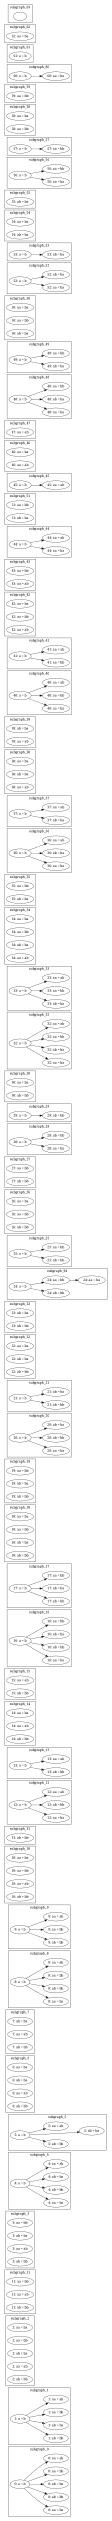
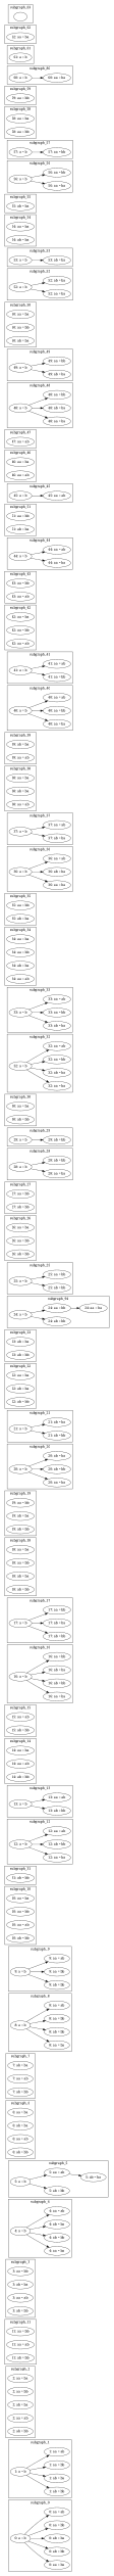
  digraph {
    fontname="Noto Serif"
    rankdir=LR
    node [fontname="Noto Serif" shape=ellipse]
    edge [fontname="Noto Serif"]
    "0: a = b"
    "0: aa = ba"
    "0: ab = bb"
    "0: ab = ba"
    "0: aa = bb"
    "0: aa = ab"
    "1: a = b"
    "1: ab = bb"
    "1: ab = ba"
    "1: aa = bb"
    "1: aa = ab"
    "2: aa = ba"
    "2: aa = bb"
    "2: ab = ba"
    "2: aa = ab"
    "2: ab = bb"
    "11: aa = bb"
    "11: aa = ab"
    "11: ab = bb"
    "3: aa = bb"
    "3: ab = ba"
    "3: aa = ab"
    "3: ab = bb"
    "4: a = b"
    "4: aa = ba"
    "4: ab = bb"
    "4: ab = ba"
    "4: aa = ab"
    "5: a = b"
    "5: ab = bb"
    "5: ab = ba"
    "5: aa = ab"
    "6: aa = ba"
    "6: ab = ba"
    "6: aa = ab"
    "6: ab = bb"
    "7: ab = ba"
    "7: aa = ab"
    "7: ab = bb"
    "8: a = b"
    "8: aa = ba"
    "8: ab = bb"
    "8: aa = bb"
    "8: aa = ab"
    "9: a = b"
    "9: ab = bb"
    "9: aa = bb"
    "9: aa = ab"
    "10: aa = ba"
    "10: aa = bb"
    "10: aa = ab"
    "10: ab = bb"
    "31: ab = bb"
    "12: a = b"
    "12: aa = ba"
    "12: ab = bb"
    "12: aa = ab"
    "13: a = b"
    "13: ab = bb"
    "13: aa = ab"
    "14: aa = ba"
    "14: aa = ab"
    "14: ab = bb"
    "15: aa = ab"
    "15: ab = bb"
    "16: a = b"
    "16: aa = ba"
    "16: ab = bb"
    "16: ab = ba"
    "16: aa = bb"
    "17: a = b"
    "17: ab = bb"
    "17: ab = ba"
    "17: aa = bb"
    "18: aa = ba"
    "18: aa = bb"
    "18: ab = ba"
    "18: ab = bb"
    "19: aa = bb"
    "19: ab = ba"
    "19: ab = bb"
    "20: a = b"
    "20: aa = ba"
    "20: ab = bb"
    "20: ab = ba"
    "21: a = b"
    "21: ab = bb"
    "21: ab = ba"
    "22: aa = ba"
    "22: ab = ba"
    "22: ab = bb"
    "23: ab = ba"
    "23: ab = bb"
    "24: a = b"
    "24: aa = ba"
    "24: ab = bb"
    "24: aa = bb"
    "25: a = b"
    "25: ab = bb"
    "25: aa = bb"
    "26: aa = ba"
    "26: aa = bb"
    "26: ab = bb"
    "27: aa = bb"
    "27: ab = bb"
    "28: a = b"
    "28: aa = ba"
    "28: ab = bb"
    "29: a = b"
    "29: ab = bb"
    "30: aa = ba"
    "30: ab = bb"
    "32: a = b"
    "32: aa = ba"
    "32: ab = ba"
    "32: aa = bb"
    "32: aa = ab"
    "33: a = b"
    "33: ab = ba"
    "33: aa = bb"
    "33: aa = ab"
    "34: aa = ba"
    "34: aa = bb"
    "34: ab = ba"
    "34: aa = ab"
    "35: aa = bb"
    "35: ab = ba"
    "36: a = b"
    "36: aa = ba"
    "36: ab = ba"
    "36: aa = ab"
    "37: a = b"
    "37: ab = ba"
    "37: aa = ab"
    "38: aa = ba"
    "38: ab = ba"
    "38: aa = ab"
    "39: ab = ba"
    "39: aa = ab"
    "40: a = b"
    "40: aa = ba"
    "40: aa = bb"
    "40: aa = ab"
    "41: a = b"
    "41: aa = bb"
    "41: aa = ab"
    "42: aa = ba"
    "42: aa = bb"
    "42: aa = ab"
    "43: aa = bb"
    "43: aa = ab"
    "44: a = b"
    "44: aa = ba"
    "44: aa = ab"
    "51: aa = bb"
    "51: ab = ba"
    "45: a = b"
    "45: aa = ab"
    "46: aa = ba"
    "46: aa = ab"
    "47: aa = ab"
    "48: a = b"
    "48: aa = ba"
    "48: ab = ba"
    "48: aa = bb"
    "49: a = b"
    "49: ab = ba"
    "49: aa = bb"
    "50: aa = ba"
    "50: aa = bb"
    "50: ab = ba"
    "52: a = b"
    "52: aa = ba"
    "52: ab = ba"
    "53: a = b"
    "53: ab = ba"
    "54: aa = ba"
    "54: ab = ba"
    "55: ab = ba"
    "56: a = b"
    "56: aa = ba"
    "56: aa = bb"
    "57: a = b"
    "57: aa = bb"
    "58: aa = ba"
    "58: aa = bb"
    "59: aa = bb"
    "60: a = b"
    "60: aa = ba"
    "61: a = b"
    "62: aa = ba"
    ""
    subgraph cluster_1 {
      label=subgraph_0
      "0: a = b"
      "0: aa = ba"
      "0: ab = bb"
      "0: ab = ba"
      "0: aa = bb"
      "0: aa = ab"
    }
    subgraph cluster_2 {
      label=subgraph_1
      "1: a = b"
      "1: ab = bb"
      "1: ab = ba"
      "1: aa = bb"
      "1: aa = ab"
    }
    subgraph cluster_3 {
      label=subgraph_2
      "2: aa = ba"
      "2: aa = bb"
      "2: ab = ba"
      "2: aa = ab"
      "2: ab = bb"
    }
    subgraph cluster_4 {
      label=subgraph_11
      "11: aa = bb"
      "11: aa = ab"
      "11: ab = bb"
    }
    subgraph cluster_5 {
      label=subgraph_3
      "3: aa = bb"
      "3: ab = ba"
      "3: aa = ab"
      "3: ab = bb"
    }
    subgraph cluster_6 {
      label=subgraph_4
      "4: a = b"
      "4: aa = ba"
      "4: ab = bb"
      "4: ab = ba"
      "4: aa = ab"
    }
    subgraph cluster_7 {
      label=subgraph_5
      "5: a = b"
      "5: ab = bb"
      "5: ab = ba"
      "5: aa = ab"
    }
    subgraph cluster_8 {
      label=subgraph_6
      "6: aa = ba"
      "6: ab = ba"
      "6: aa = ab"
      "6: ab = bb"
    }
    subgraph cluster_9 {
      label=subgraph_7
      "7: ab = ba"
      "7: aa = ab"
      "7: ab = bb"
    }
    subgraph cluster_10 {
      label=subgraph_8
      "8: a = b"
      "8: aa = ba"
      "8: ab = bb"
      "8: aa = bb"
      "8: aa = ab"
    }
    subgraph cluster_11 {
      label=subgraph_9
      "9: a = b"
      "9: ab = bb"
      "9: aa = bb"
      "9: aa = ab"
    }
    subgraph cluster_12 {
      label=subgraph_10
      "10: aa = ba"
      "10: aa = bb"
      "10: aa = ab"
      "10: ab = bb"
    }
    subgraph cluster_13 {
      label=subgraph_31
      "31: ab = bb"
    }
    subgraph cluster_14 {
      label=subgraph_12
      "12: a = b"
      "12: aa = ba"
      "12: ab = bb"
      "12: aa = ab"
    }
    subgraph cluster_15 {
      label=subgraph_13
      "13: a = b"
      "13: ab = bb"
      "13: aa = ab"
    }
    subgraph cluster_16 {
      label=subgraph_14
      "14: aa = ba"
      "14: aa = ab"
      "14: ab = bb"
    }
    subgraph cluster_17 {
      label=subgraph_15
      "15: aa = ab"
      "15: ab = bb"
    }
    subgraph cluster_18 {
      label=subgraph_16
      "16: a = b"
      "16: aa = ba"
      "16: ab = bb"
      "16: ab = ba"
      "16: aa = bb"
    }
    subgraph cluster_19 {
      label=subgraph_17
      "17: a = b"
      "17: ab = bb"
      "17: ab = ba"
      "17: aa = bb"
    }
    subgraph cluster_20 {
      label=subgraph_18
      "18: aa = ba"
      "18: aa = bb"
      "18: ab = ba"
      "18: ab = bb"
    }
    subgraph cluster_21 {
      label=subgraph_19
      "19: aa = bb"
      "19: ab = ba"
      "19: ab = bb"
    }
    subgraph cluster_22 {
      label=subgraph_20
      "20: a = b"
      "20: aa = ba"
      "20: ab = bb"
      "20: ab = ba"
    }
    subgraph cluster_23 {
      label=subgraph_21
      "21: a = b"
      "21: ab = bb"
      "21: ab = ba"
    }
    subgraph cluster_24 {
      label=subgraph_22
      "22: aa = ba"
      "22: ab = ba"
      "22: ab = bb"
    }
    subgraph cluster_25 {
      label=subgraph_23
      "23: ab = ba"
      "23: ab = bb"
    }
    subgraph cluster_26 {
      label=subgraph_94
      "24: a = b"
      "24: aa = ba"
      "24: ab = bb"
      "24: aa = bb"
    }
    subgraph cluster_27 {
      label=subgraph_25
      "25: a = b"
      "25: ab = bb"
      "25: aa = bb"
    }
    subgraph cluster_28 {
      label=subgraph_26
      "26: aa = ba"
      "26: aa = bb"
      "26: ab = bb"
    }
    subgraph cluster_29 {
      label=subgraph_27
      "27: aa = bb"
      "27: ab = bb"
    }
    subgraph cluster_30 {
      label=subgraph_28
      "28: a = b"
      "28: aa = ba"
      "28: ab = bb"
    }
    subgraph cluster_31 {
      label=subgraph_29
      "29: a = b"
      "29: ab = bb"
    }
    subgraph cluster_32 {
      label=subgraph_30
      "30: aa = ba"
      "30: ab = bb"
    }
    subgraph cluster_33 {
      label=subgraph_32
      "32: a = b"
      "32: aa = ba"
      "32: ab = ba"
      "32: aa = bb"
      "32: aa = ab"
    }
    subgraph cluster_34 {
      label=subgraph_33
      "33: a = b"
      "33: ab = ba"
      "33: aa = bb"
      "33: aa = ab"
    }
    subgraph cluster_35 {
      label=subgraph_34
      "34: aa = ba"
      "34: aa = bb"
      "34: ab = ba"
      "34: aa = ab"
    }
    subgraph cluster_36 {
      label=subgraph_35
      "35: aa = bb"
      "35: ab = ba"
    }
    subgraph cluster_37 {
      label=subgraph_36
      "36: a = b"
      "36: aa = ba"
      "36: ab = ba"
      "36: aa = ab"
    }
    subgraph cluster_38 {
      label=subgraph_37
      "37: a = b"
      "37: ab = ba"
      "37: aa = ab"
    }
    subgraph cluster_39 {
      label=subgraph_38
      "38: aa = ba"
      "38: ab = ba"
      "38: aa = ab"
    }
    subgraph cluster_40 {
      label=subgraph_39
      "39: ab = ba"
      "39: aa = ab"
    }
    subgraph cluster_41 {
      label=subgraph_40
      "40: a = b"
      "40: aa = ba"
      "40: aa = bb"
      "40: aa = ab"
    }
    subgraph cluster_42 {
      label=subgraph_41
      "41: a = b"
      "41: aa = bb"
      "41: aa = ab"
    }
    subgraph cluster_43 {
      label=subgraph_42
      "42: aa = ba"
      "42: aa = bb"
      "42: aa = ab"
    }
    subgraph cluster_44 {
      label=subgraph_43
      "43: aa = bb"
      "43: aa = ab"
    }
    subgraph cluster_45 {
      label=subgraph_44
      "44: a = b"
      "44: aa = ba"
      "44: aa = ab"
    }
    subgraph cluster_46 {
      label=subgraph_51
      "51: aa = bb"
      "51: ab = ba"
    }
    subgraph cluster_47 {
      label=subgraph_45
      "45: a = b"
      "45: aa = ab"
    }
    subgraph cluster_48 {
      label=subgraph_46
      "46: aa = ba"
      "46: aa = ab"
    }
    subgraph cluster_49 {
      label=subgraph_47
      "47: aa = ab"
    }
    subgraph cluster_50 {
      label=subgraph_48
      "48: a = b"
      "48: aa = ba"
      "48: ab = ba"
      "48: aa = bb"
    }
    subgraph cluster_51 {
      label=subgraph_49
      "49: a = b"
      "49: ab = ba"
      "49: aa = bb"
    }
    subgraph cluster_52 {
      label=subgraph_50
      "50: aa = ba"
      "50: aa = bb"
      "50: ab = ba"
    }
    subgraph cluster_53 {
      label=subgraph_52
      "52: a = b"
      "52: aa = ba"
      "52: ab = ba"
    }
    subgraph cluster_54 {
      label=subgraph_53
      "53: a = b"
      "53: ab = ba"
    }
    subgraph cluster_55 {
      label=subgraph_54
      "54: aa = ba"
      "54: ab = ba"
    }
    subgraph cluster_56 {
      label=subgraph_55
      "55: ab = ba"
    }
    subgraph cluster_57 {
      label=subgraph_56
      "56: a = b"
      "56: aa = ba"
      "56: aa = bb"
    }
    subgraph cluster_58 {
      label=subgraph_57
      "57: a = b"
      "57: aa = bb"
    }
    subgraph cluster_59 {
      label=subgraph_58
      "58: aa = ba"
      "58: aa = bb"
    }
    subgraph cluster_60 {
      label=subgraph_59
      "59: aa = bb"
    }
    subgraph cluster_61 {
      label=subgraph_80
      "60: a = b"
      "60: aa = ba"
    }
    subgraph cluster_62 {
      label=subgraph_61
      "61: a = b"
    }
    subgraph cluster_63 {
      label=subgraph_62
      "62: aa = ba"
    }
    subgraph cluster_64 {
      label=subgraph_63
      ""
    }
    "0: a = b" -> "0: aa = ba"
    "0: a = b" -> "0: ab = bb"
    "0: a = b" -> "0: ab = ba"
    "0: a = b" -> "0: aa = bb"
    "0: a = b" -> "0: aa = ab"
    "1: a = b" -> "1: ab = bb"
    "1: a = b" -> "1: ab = ba"
    "1: a = b" -> "1: aa = bb"
    "1: a = b" -> "1: aa = ab"
    "4: a = b" -> "4: aa = ba"
    "4: a = b" -> "4: ab = bb"
    "4: a = b" -> "4: ab = ba"
    "4: a = b" -> "4: aa = ab"
    "5: a = b" -> "5: ab = bb"
-   "5: a = b" -> "5: ab = ba"
+   "5: aa = ab" -> "5: ab = ba"
    "5: a = b" -> "5: aa = ab"
    "8: a = b" -> "8: aa = ba"
    "8: a = b" -> "8: ab = bb"
    "8: a = b" -> "8: aa = bb"
    "8: a = b" -> "8: aa = ab"
    "9: a = b" -> "9: ab = bb"
    "9: a = b" -> "9: aa = bb"
    "9: a = b" -> "9: aa = ab"
    "12: a = b" -> "12: aa = ba"
    "12: a = b" -> "12: ab = bb"
    "12: a = b" -> "12: aa = ab"
    "13: a = b" -> "13: ab = bb"
    "13: a = b" -> "13: aa = ab"
    "16: a = b" -> "16: aa = ba"
    "16: a = b" -> "16: ab = bb"
    "16: a = b" -> "16: ab = ba"
    "16: a = b" -> "16: aa = bb"
    "17: a = b" -> "17: ab = bb"
    "17: a = b" -> "17: ab = ba"
    "17: a = b" -> "17: aa = bb"
    "20: a = b" -> "20: aa = ba"
    "20: a = b" -> "20: ab = bb"
    "20: a = b" -> "20: ab = ba"
    "21: a = b" -> "21: ab = bb"
    "21: a = b" -> "21: ab = ba"
    "24: a = b" -> "24: ab = bb"
    "24: a = b" -> "24: aa = bb"
    "24: aa = bb" -> "24: aa = ba"
    "25: a = b" -> "25: ab = bb"
    "25: a = b" -> "25: aa = bb"
    "28: a = b" -> "28: aa = ba"
    "28: a = b" -> "28: ab = bb"
    "29: a = b" -> "29: ab = bb"
    "32: a = b" -> "32: aa = ba"
    "32: a = b" -> "32: ab = ba"
    "32: a = b" -> "32: aa = bb"
    "32: a = b" -> "32: aa = ab"
    "33: a = b" -> "33: ab = ba"
    "33: a = b" -> "33: aa = bb"
    "33: a = b" -> "33: aa = ab"
    "36: a = b" -> "36: aa = ba"
    "36: a = b" -> "36: ab = ba"
    "36: a = b" -> "36: aa = ab"
    "37: a = b" -> "37: ab = ba"
    "37: a = b" -> "37: aa = ab"
    "40: a = b" -> "40: aa = ba"
    "40: a = b" -> "40: aa = bb"
    "40: a = b" -> "40: aa = ab"
    "41: a = b" -> "41: aa = bb"
    "41: a = b" -> "41: aa = ab"
    "44: a = b" -> "44: aa = ba"
    "44: a = b" -> "44: aa = ab"
    "45: a = b" -> "45: aa = ab"
    "48: a = b" -> "48: aa = ba"
    "48: a = b" -> "48: ab = ba"
    "48: a = b" -> "48: aa = bb"
    "49: a = b" -> "49: ab = ba"
    "49: a = b" -> "49: aa = bb"
    "52: a = b" -> "52: aa = ba"
    "52: a = b" -> "52: ab = ba"
    "53: a = b" -> "53: ab = ba"
    "56: a = b" -> "56: aa = ba"
    "56: a = b" -> "56: aa = bb"
    "57: a = b" -> "57: aa = bb"
    "60: a = b" -> "60: aa = ba"
  }
